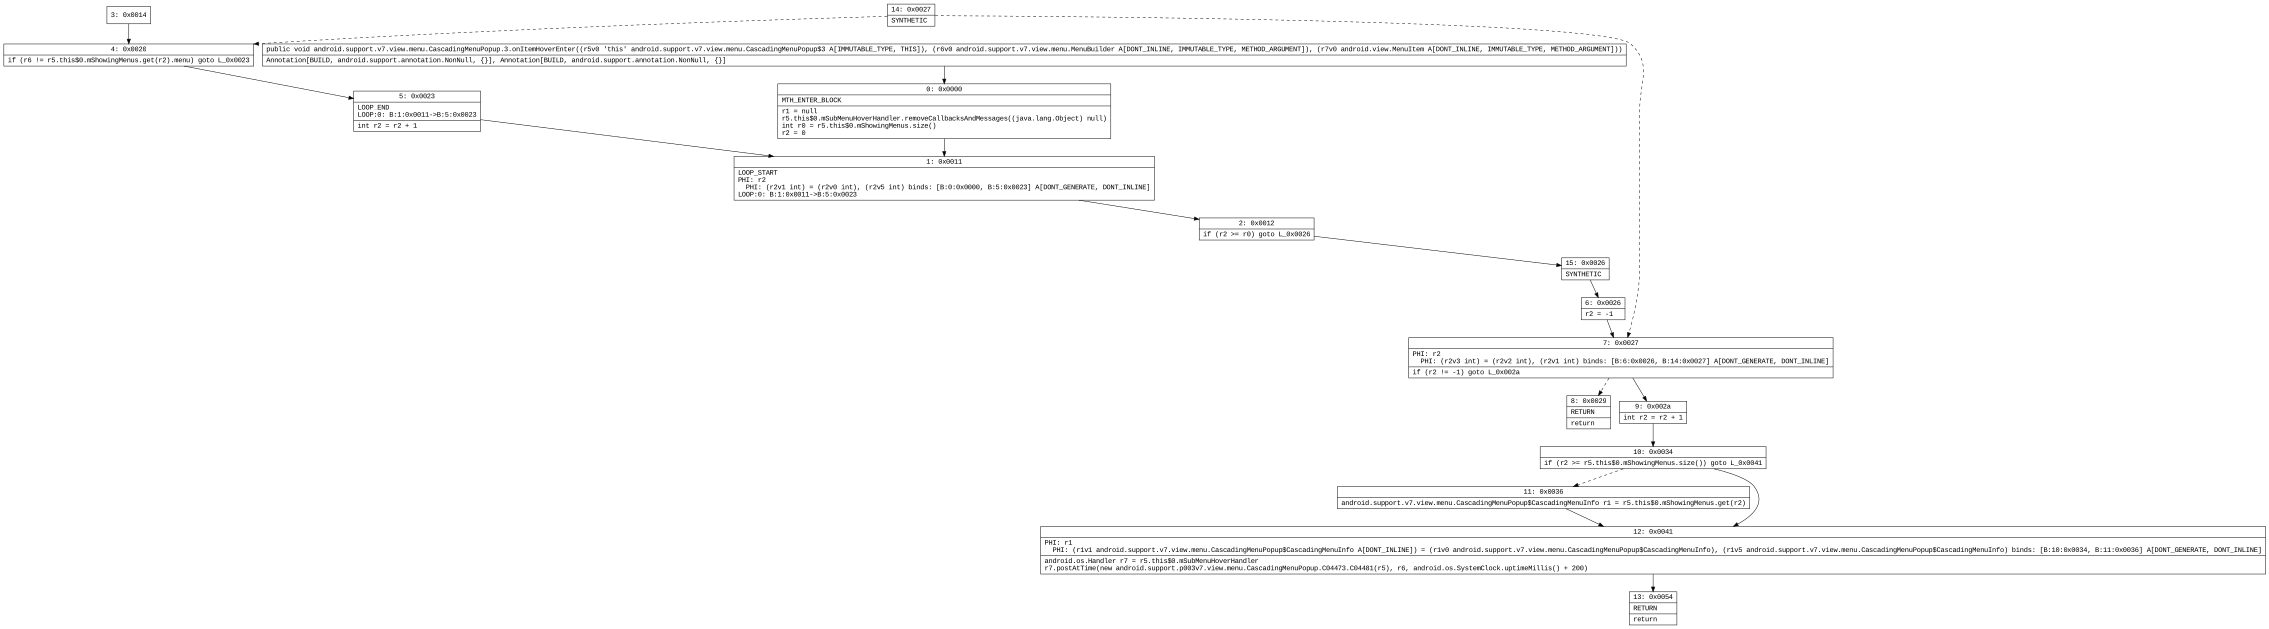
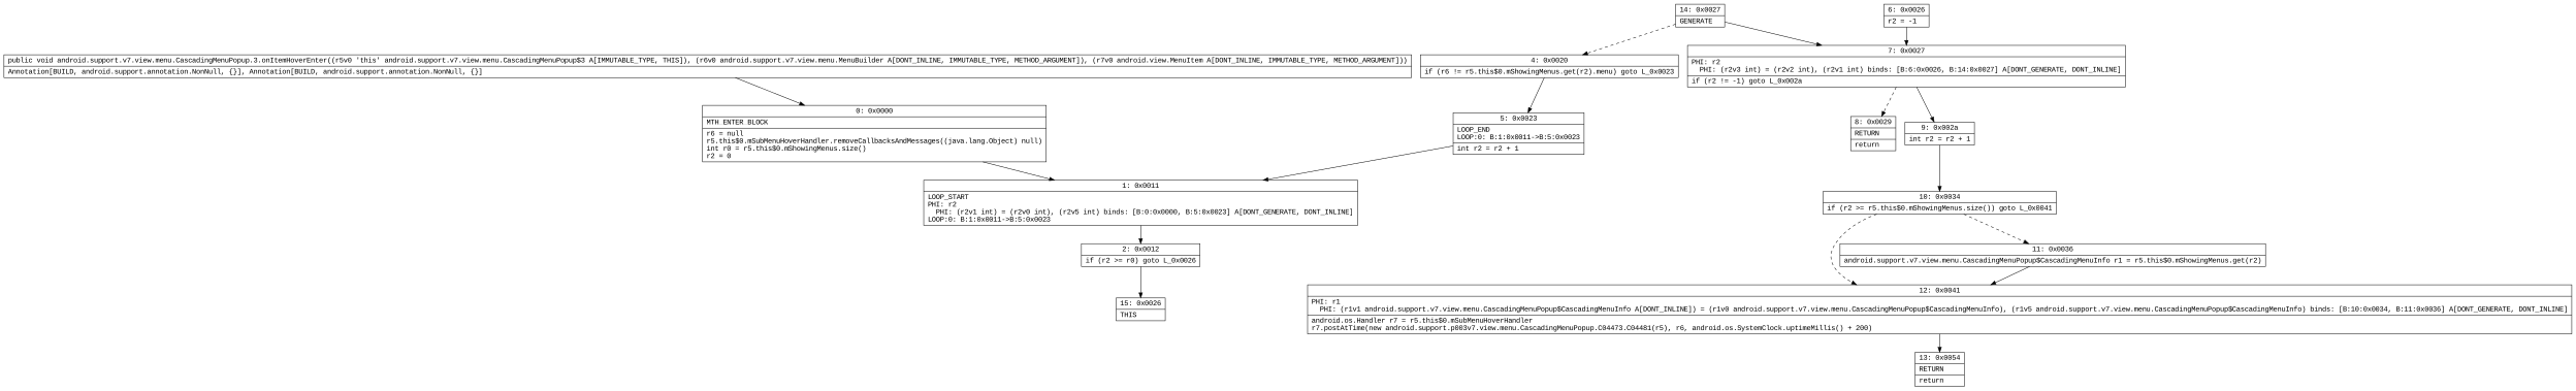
  digraph {
    fontname="Liberation Mono"
    node [fontname="Liberation Mono" shape=record]
    edge [fontname="Liberation Mono"]
-   n1 [label="{0\:\ 0x0000|MTH_ENTER_BLOCK\l|r1 = null\lr5.this$0.mSubMenuHoverHandler.removeCallbacksAndMessages((java.lang.Object) null)\lint r0 = r5.this$0.mShowingMenus.size()\lr2 = 0\l}"]
+   n1 [label="{0\:\ 0x0000|MTH_ENTER_BLOCK\l|r6 = null\lr5.this$0.mSubMenuHoverHandler.removeCallbacksAndMessages((java.lang.Object) null)\lint r0 = r5.this$0.mShowingMenus.size()\lr2 = 0\l}"]
    n2 [label="{1\:\ 0x0011|LOOP_START\lPHI: r2 \l  PHI: (r2v1 int) = (r2v0 int), (r2v5 int) binds: [B:0:0x0000, B:5:0x0023] A[DONT_GENERATE, DONT_INLINE]\lLOOP:0: B:1:0x0011\-\>B:5:0x0023\l}"]
    n3 [label="{2\:\ 0x0012|if (r2 \>= r0) goto L_0x0026\l}"]
-   n4 [label="{15\:\ 0x0026|SYNTHETIC\l}"]
-   n5 [label="{3\:\ 0x0014}"]
+   n4 [label="{15\:\ 0x0026|THIS\l}"]
    n6 [label="{4\:\ 0x0020|if (r6 != r5.this$0.mShowingMenus.get(r2).menu) goto L_0x0023\l}"]
    n7 [label="{6\:\ 0x0026|r2 = \-1\l}"]
    n8 [label="{5\:\ 0x0023|LOOP_END\lLOOP:0: B:1:0x0011\-\>B:5:0x0023\l|int r2 = r2 + 1\l}"]
-   n9 [label="{14\:\ 0x0027|SYNTHETIC\l}"]
+   n9 [label="{14\:\ 0x0027|GENERATE\l}"]
    n10 [label="{7\:\ 0x0027|PHI: r2 \l  PHI: (r2v3 int) = (r2v2 int), (r2v1 int) binds: [B:6:0x0026, B:14:0x0027] A[DONT_GENERATE, DONT_INLINE]\l|if (r2 != \-1) goto L_0x002a\l}"]
    n11 [label="{8\:\ 0x0029|RETURN\l|return\l}"]
    n12 [label="{9\:\ 0x002a|int r2 = r2 + 1\l}"]
    n13 [label="{10\:\ 0x0034|if (r2 \>= r5.this$0.mShowingMenus.size()) goto L_0x0041\l}"]
    n14 [label="{11\:\ 0x0036|android.support.v7.view.menu.CascadingMenuPopup$CascadingMenuInfo r1 = r5.this$0.mShowingMenus.get(r2)\l}"]
    n15 [label="{12\:\ 0x0041|PHI: r1 \l  PHI: (r1v1 android.support.v7.view.menu.CascadingMenuPopup$CascadingMenuInfo A[DONT_INLINE]) = (r1v0 android.support.v7.view.menu.CascadingMenuPopup$CascadingMenuInfo), (r1v5 android.support.v7.view.menu.CascadingMenuPopup$CascadingMenuInfo) binds: [B:10:0x0034, B:11:0x0036] A[DONT_GENERATE, DONT_INLINE]\l|android.os.Handler r7 = r5.this$0.mSubMenuHoverHandler\lr7.postAtTime(new android.support.p003v7.view.menu.CascadingMenuPopup.C04473.C04481(r5), r6, android.os.SystemClock.uptimeMillis() + 200)\l}"]
    n16 [label="{13\:\ 0x0054|RETURN\l|return\l}"]
    n17 [label="{public void android.support.v7.view.menu.CascadingMenuPopup.3.onItemHoverEnter((r5v0 'this' android.support.v7.view.menu.CascadingMenuPopup$3 A[IMMUTABLE_TYPE, THIS]), (r6v0 android.support.v7.view.menu.MenuBuilder A[DONT_INLINE, IMMUTABLE_TYPE, METHOD_ARGUMENT]), (r7v0 android.view.MenuItem A[DONT_INLINE, IMMUTABLE_TYPE, METHOD_ARGUMENT]))  | Annotation[BUILD, android.support.annotation.NonNull, \{\}], Annotation[BUILD, android.support.annotation.NonNull, \{\}]\l}"]
    n1 -> n2
    n2 -> n3
    n3 -> n4
-   n4 -> n7
-   n5 -> n6
    n6 -> n8
    n7 -> n10
    n8 -> n2
    n9 -> n6 [style=dashed]
-   n9 -> n10 [style=dashed]
+   n9 -> n10
    n10 -> n11 [style=dashed]
    n10 -> n12
    n12 -> n13
    n13 -> n14 [style=dashed]
-   n13 -> n15
+   n13 -> n15 [style=dashed]
    n14 -> n15
    n15 -> n16
    n17 -> n1
  }
